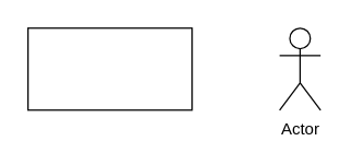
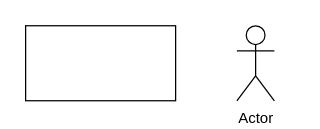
  <mxCell id="0" />
  <mxCell id="1" parent="0" />
  <mxCell id="2" value="" style="rounded=0;whiteSpace=wrap;html=1;" vertex="1" parent="1"><mxGeometry x="20" y="20" width="120" height="60" as="geometry" /></mxCell>
- <mxCell id="3" value="Actor" style="shape=umlActor;verticalLabelPosition=bottom;verticalAlign=top;html=1;outlineConnect=0;" vertex="1" parent="1"><mxGeometry x="204" y="20" width="30" height="60" as="geometry" /></mxCell>
+ <mxCell id="3" value="Actor" style="shape=umlActor;verticalLabelPosition=bottom;verticalAlign=top;html=1;outlineConnect=0;" vertex="1" parent="1"><mxGeometry x="189" y="20" width="30" height="60" as="geometry" /></mxCell>
